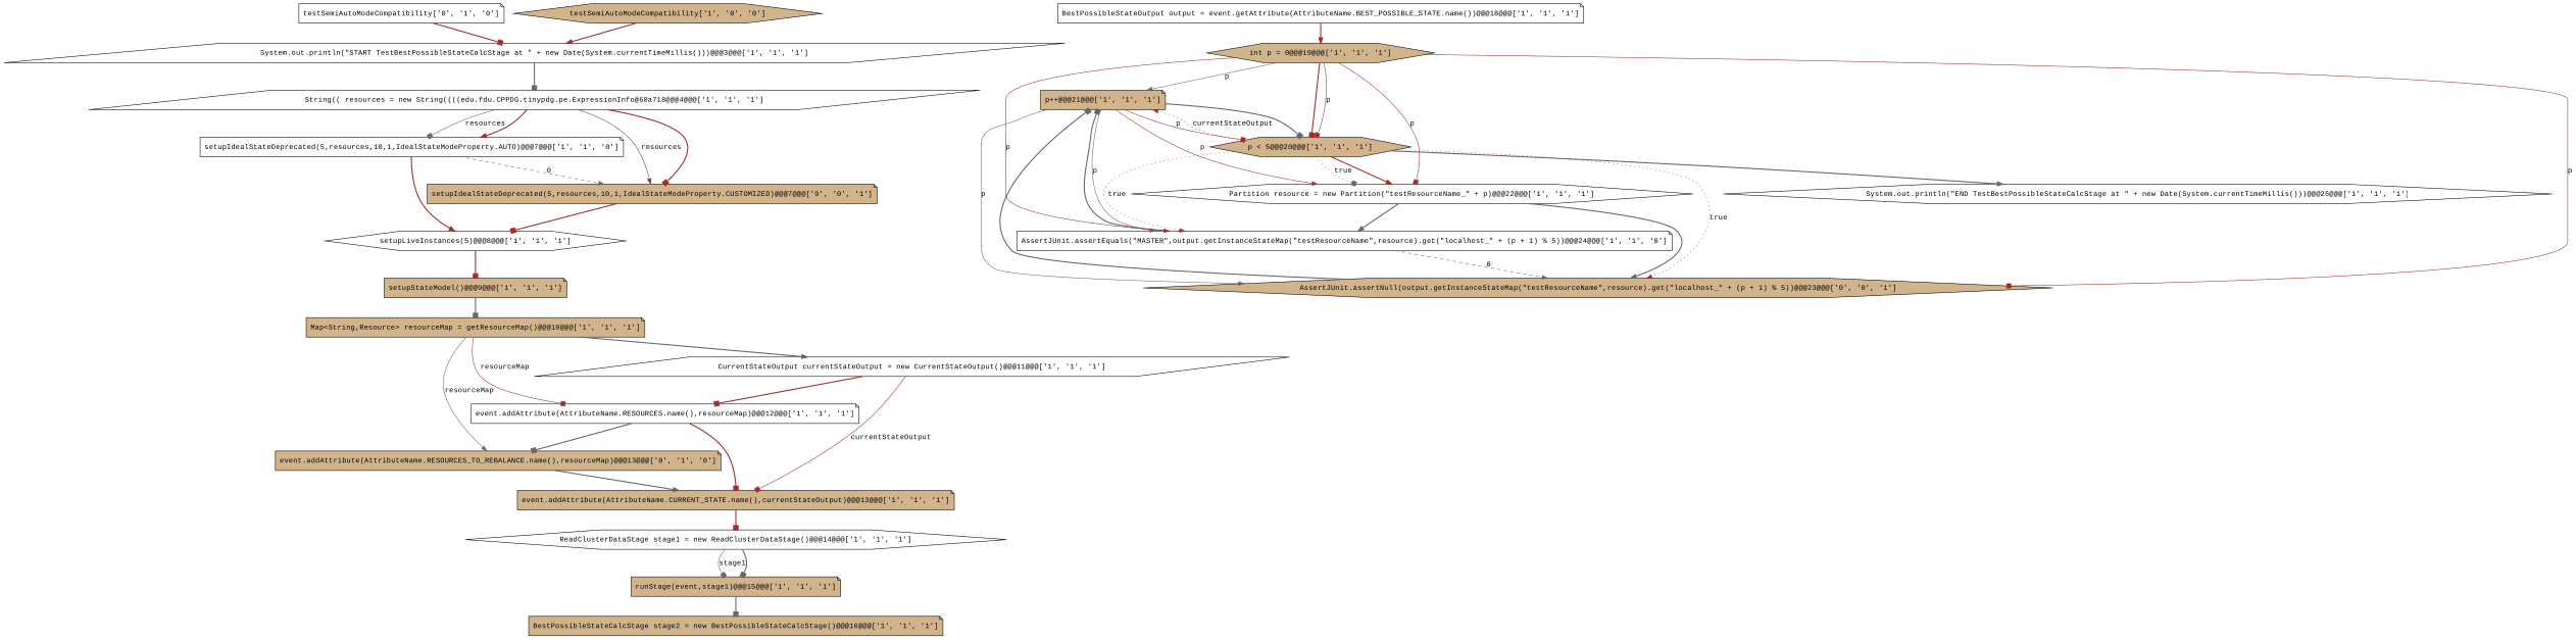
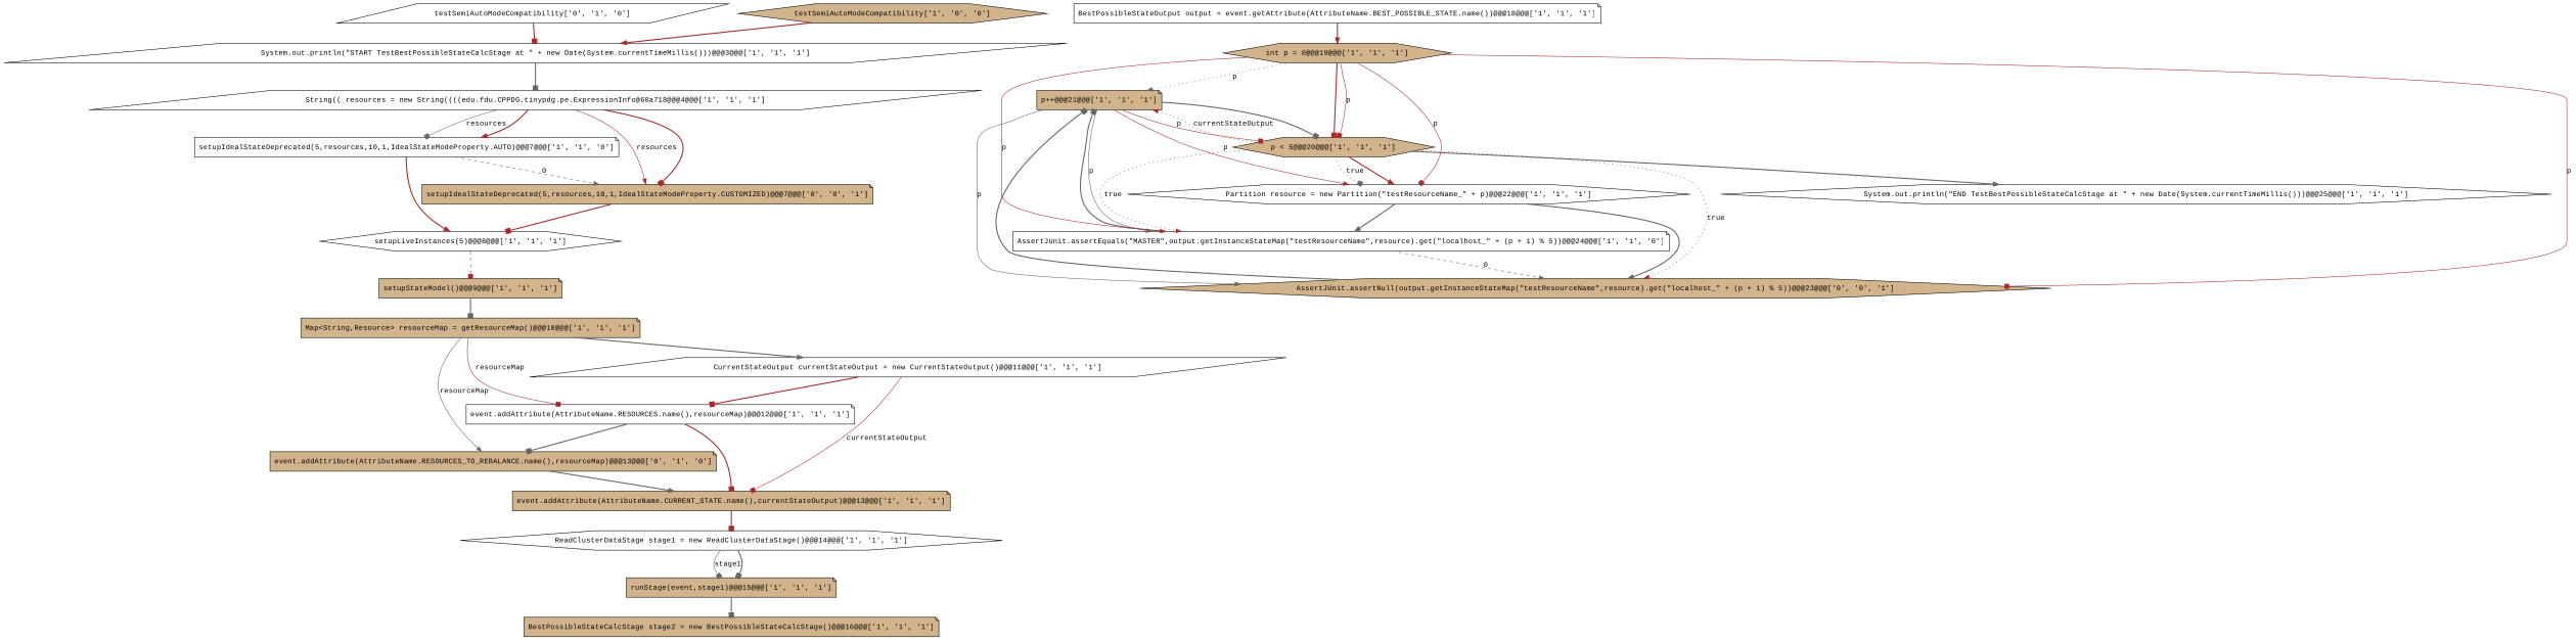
  digraph {
    fontname="Liberation Mono"
    node [fillcolor=white fontname="Liberation Mono" shape=note style=filled]
    edge [arrowhead=box color=brown fontname="Liberation Mono" style=bold]
    n1 [label="setupIdealStateDeprecated(5,resources,10,1,IdealStateModeProperty.AUTO)@@@7@@@['1', '1', '0']"]
    n2 [fillcolor=tan label="setupIdealStateDeprecated(5,resources,10,1,IdealStateModeProperty.CUSTOMIZED)@@@7@@@['0', '0', '1']"]
    n3 [label="setupLiveInstances(5)@@@8@@@['1', '1', '1']" shape=hexagon]
    n4 [fillcolor=tan label="setupStateModel()@@@9@@@['1', '1', '1']"]
    n5 [fillcolor=tan label="p++@@@21@@@['1', '1', '1']"]
    n6 [fillcolor=tan label="AssertJUnit.assertNull(output.getInstanceStateMap(\"testResourceName\",resource).get(\"localhost_\" + (p + 1) % 5))@@@23@@@['0', '0', '1']" shape=hexagon]
    n7 [label="AssertJUnit.assertEquals(\"MASTER\",output.getInstanceStateMap(\"testResourceName\",resource).get(\"localhost_\" + (p + 1) % 5))@@@24@@@['1', '1', '0']"]
    n8 [fillcolor=tan label="p < 5@@@20@@@['1', '1', '1']" shape=hexagon]
    n9 [label="Partition resource = new Partition(\"testResourceName_\" + p)@@@22@@@['1', '1', '1']" shape=hexagon]
    n10 [label="System.out.println(\"END TestBestPossibleStateCalcStage at \" + new Date(System.currentTimeMillis()))@@@25@@@['1', '1', '1']" shape=hexagon]
    n11 [fillcolor=tan label="event.addAttribute(AttributeName.RESOURCES_TO_REBALANCE.name(),resourceMap)@@@13@@@['0', '1', '0']"]
    n12 [fillcolor=tan label="event.addAttribute(AttributeName.CURRENT_STATE.name(),currentStateOutput)@@@13@@@['1', '1', '1']"]
    n13 [label="ReadClusterDataStage stage1 = new ReadClusterDataStage()@@@14@@@['1', '1', '1']" shape=hexagon]
    n14 [fillcolor=tan label="BestPossibleStateCalcStage stage2 = new BestPossibleStateCalcStage()@@@16@@@['1', '1', '1']"]
    n15 [fillcolor=tan label="Map<String,Resource> resourceMap = getResourceMap()@@@10@@@['1', '1', '1']"]
    n16 [label="CurrentStateOutput currentStateOutput = new CurrentStateOutput()@@@11@@@['1', '1', '1']" shape=parallelogram]
    n17 [label="event.addAttribute(AttributeName.RESOURCES.name(),resourceMap)@@@12@@@['1', '1', '1']"]
-   n18 [label="testSemiAutoModeCompatibility['0', '1', '0']"]
+   n18 [label="testSemiAutoModeCompatibility['0', '1', '0']" shape=parallelogram]
    n19 [label="System.out.println(\"START TestBestPossibleStateCalcStage at \" + new Date(System.currentTimeMillis()))@@@3@@@['1', '1', '1']" shape=parallelogram]
    n20 [label="String(( resources = new String((((edu.fdu.CPPDG.tinypdg.pe.ExpressionInfo@60a718@@@4@@@['1', '1', '1']" shape=parallelogram]
    n21 [fillcolor=tan label="int p = 0@@@19@@@['1', '1', '1']" shape=hexagon]
    n22 [fillcolor=tan label="runStage(event,stage1)@@@15@@@['1', '1', '1']"]
    n23 [label="BestPossibleStateOutput output = event.getAttribute(AttributeName.BEST_POSSIBLE_STATE.name())@@@18@@@['1', '1', '1']"]
    n24 [fillcolor=tan label="testSemiAutoModeCompatibility['1', '0', '0']" shape=hexagon]
    n1 -> n2 [arrowhead=normal color=gray40 label=0 style=dashed]
    n1 -> n3 [arrowhead=normal]
    n2 -> n3
-   n3 -> n4
+   n3 -> n4 [style=dashed]
    n4 -> n15 [color=gray40]
    n5 -> n6 [arrowhead=normal color=gray40 label=p style=solid]
    n5 -> n7 [arrowhead=normal color=gray40 label=p style=solid]
    n5 -> n8 [color=gray40]
    n5 -> n8 [label=p style=solid]
    n5 -> n9 [arrowhead=normal label=p style=solid]
    n6 -> n5 [color=gray40]
    n7 -> n5 [color=gray40]
    n7 -> n6 [arrowhead=normal color=gray40 label=0 style=dashed]
    n8 -> n5 [arrowhead=normal label=currentStateOutput style=dotted]
    n8 -> n6 [arrowhead=normal label=true style=dotted]
    n8 -> n7 [arrowhead=normal label=true style=dotted]
    n8 -> n9 [arrowhead=normal]
    n8 -> n9 [color=gray40 label=true style=dotted]
    n8 -> n10 [arrowhead=normal color=gray40]
    n9 -> n6 [arrowhead=normal color=gray40]
    n9 -> n7 [arrowhead=normal color=gray40]
    n11 -> n12 [arrowhead=normal color=gray40]
    n12 -> n13
    n13 -> n22 [color=gray40 label=stage1 style=solid]
    n13 -> n22 [color=gray40]
    n15 -> n11 [arrowhead=normal color=gray40 label=resourceMap style=solid]
    n15 -> n16 [arrowhead=normal color=gray40]
    n15 -> n17 [label=resourceMap style=solid]
    n16 -> n12 [label=currentStateOutput style=solid]
    n16 -> n17
    n17 -> n11 [color=gray40]
    n17 -> n12
    n18 -> n19
    n19 -> n20 [color=gray40]
    n20 -> n1 [color=gray40 label=resources style=solid]
    n20 -> n1 [arrowhead=normal]
    n20 -> n2 [arrowhead=normal label=resources style=solid]
    n20 -> n2
-   n21 -> n5 [arrowhead=normal color=gray40 label=p style=solid]
+   n21 -> n5 [arrowhead=normal color=gray40 label=p style=dotted]
    n21 -> n6 [label=p style=solid]
    n21 -> n7 [arrowhead=normal label=p style=solid]
    n21 -> n8
    n21 -> n8 [label=p style=solid]
    n21 -> n9 [label=p style=solid]
    n22 -> n14 [color=gray40]
    n23 -> n21 [arrowhead=normal]
    n24 -> n19 [arrowhead=normal]
  }
